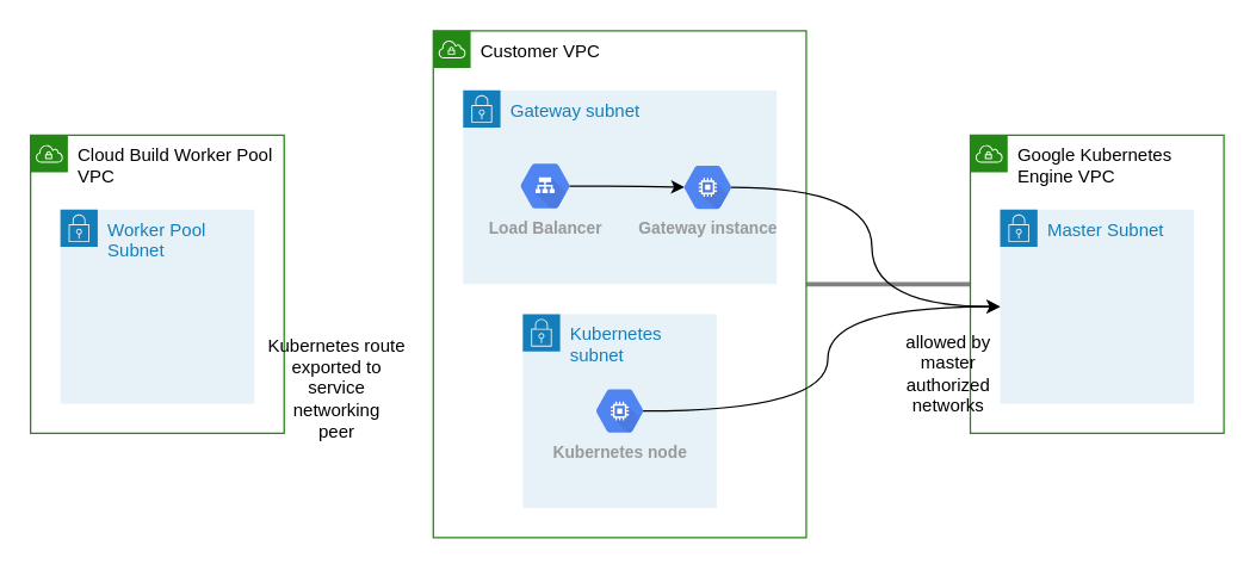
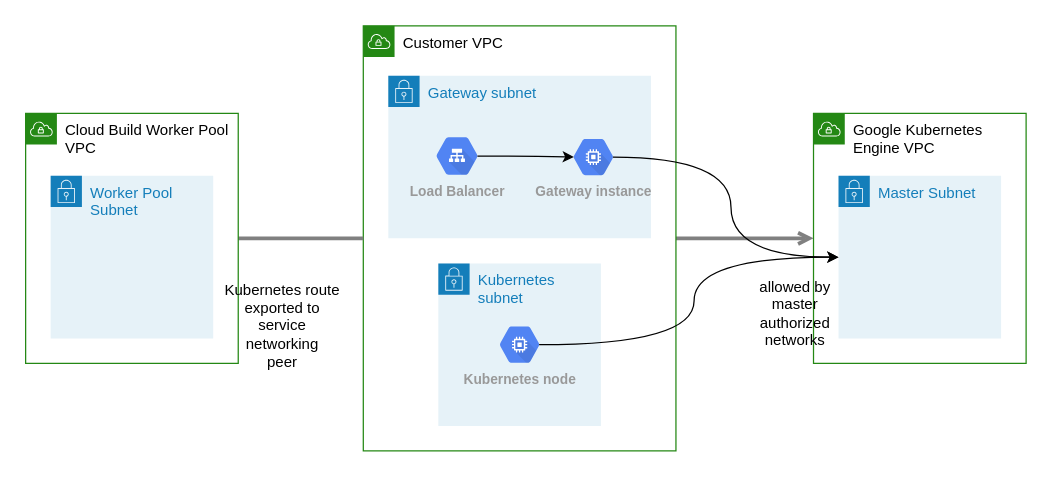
  <mxCell id="0" />
  <mxCell id="1" parent="0" />
- <mxCell id="2" style="edgeStyle=none;rounded=0;orthogonalLoop=1;jettySize=auto;html=1;exitX=1;exitY=0.5;exitDx=0;exitDy=0;entryX=0;entryY=0.5;entryDx=0;entryDy=0;fontColor=#000000;endArrow=none;endFill=0;strokeColor=#808080;strokeWidth=3;" parent="1" source="3" target="13" edge="1"><mxGeometry relative="1" as="geometry" /></mxCell>
+ <mxCell id="2" style="edgeStyle=none;rounded=0;orthogonalLoop=1;jettySize=auto;html=1;exitX=1;exitY=0.5;exitDx=0;exitDy=0;entryX=0;entryY=0.5;entryDx=0;entryDy=0;fontColor=#000000;endArrow=open;endFill=0;strokeColor=#808080;strokeWidth=3;" parent="1" source="3" target="13" edge="1"><mxGeometry relative="1" as="geometry" /></mxCell>
  <mxCell id="3" value="Customer VPC" style="points=[[0,0],[0.25,0],[0.5,0],[0.75,0],[1,0],[1,0.25],[1,0.5],[1,0.75],[1,1],[0.75,1],[0.5,1],[0.25,1],[0,1],[0,0.75],[0,0.5],[0,0.25]];outlineConnect=0;gradientColor=none;html=1;whiteSpace=wrap;fontSize=12;fontStyle=0;container=1;pointerEvents=0;collapsible=0;recursiveResize=0;shape=mxgraph.aws4.group;grIcon=mxgraph.aws4.group_vpc;strokeColor=#248814;fillColor=none;verticalAlign=top;align=left;spacingLeft=30;fontColor=#000000;dashed=0;" parent="1" vertex="1"><mxGeometry x="290" y="20" width="250" height="340" as="geometry" /></mxCell>
  <mxCell id="4" value="Gateway subnet" style="points=[[0,0],[0.25,0],[0.5,0],[0.75,0],[1,0],[1,0.25],[1,0.5],[1,0.75],[1,1],[0.75,1],[0.5,1],[0.25,1],[0,1],[0,0.75],[0,0.5],[0,0.25]];outlineConnect=0;gradientColor=none;html=1;whiteSpace=wrap;fontSize=12;fontStyle=0;container=1;pointerEvents=0;collapsible=0;recursiveResize=0;shape=mxgraph.aws4.group;grIcon=mxgraph.aws4.group_security_group;grStroke=0;strokeColor=#147EBA;fillColor=#E6F2F8;verticalAlign=top;align=left;spacingLeft=30;fontColor=#147EBA;dashed=0;" parent="3" vertex="1"><mxGeometry x="20" y="40" width="210" height="130" as="geometry" /></mxCell>
  <mxCell id="5" value="Gateway instance" style="sketch=0;html=1;fillColor=#5184F3;strokeColor=none;verticalAlign=top;labelPosition=center;verticalLabelPosition=bottom;align=center;spacingTop=-6;fontSize=11;fontStyle=1;fontColor=#999999;shape=mxgraph.gcp2.hexIcon;prIcon=compute_engine" parent="4" vertex="1"><mxGeometry x="140" y="43.72" width="48" height="42.55" as="geometry" /></mxCell>
  <mxCell id="6" style="edgeStyle=orthogonalEdgeStyle;curved=1;rounded=0;orthogonalLoop=1;jettySize=auto;html=1;exitX=0.825;exitY=0.5;exitDx=0;exitDy=0;exitPerimeter=0;entryX=0.175;entryY=0.5;entryDx=0;entryDy=0;entryPerimeter=0;fontColor=#000000;" parent="4" source="7" target="5" edge="1"><mxGeometry relative="1" as="geometry" /></mxCell>
  <mxCell id="7" value="Load Balancer" style="sketch=0;html=1;fillColor=#5184F3;strokeColor=none;verticalAlign=top;labelPosition=center;verticalLabelPosition=bottom;align=center;spacingTop=-6;fontSize=11;fontStyle=1;fontColor=#999999;shape=mxgraph.gcp2.hexIcon;prIcon=cloud_load_balancing" parent="4" vertex="1"><mxGeometry x="30" y="42.02" width="49.92" height="44.25" as="geometry" /></mxCell>
  <mxCell id="8" value="Kubernetes subnet" style="points=[[0,0],[0.25,0],[0.5,0],[0.75,0],[1,0],[1,0.25],[1,0.5],[1,0.75],[1,1],[0.75,1],[0.5,1],[0.25,1],[0,1],[0,0.75],[0,0.5],[0,0.25]];outlineConnect=0;gradientColor=none;html=1;whiteSpace=wrap;fontSize=12;fontStyle=0;container=1;pointerEvents=0;collapsible=0;recursiveResize=0;shape=mxgraph.aws4.group;grIcon=mxgraph.aws4.group_security_group;grStroke=0;strokeColor=#147EBA;fillColor=#E6F2F8;verticalAlign=top;align=left;spacingLeft=30;fontColor=#147EBA;dashed=0;" parent="3" vertex="1"><mxGeometry x="60" y="190" width="130" height="130" as="geometry" /></mxCell>
  <mxCell id="9" value="Kubernetes node" style="sketch=0;html=1;fillColor=#5184F3;strokeColor=none;verticalAlign=top;labelPosition=center;verticalLabelPosition=bottom;align=center;spacingTop=-6;fontSize=11;fontStyle=1;fontColor=#999999;shape=mxgraph.gcp2.hexIcon;prIcon=compute_engine" parent="8" vertex="1"><mxGeometry x="41" y="43.73" width="48" height="42.55" as="geometry" /></mxCell>
+ <mxCell id="10" style="rounded=0;orthogonalLoop=1;jettySize=auto;html=1;exitX=1;exitY=0.5;exitDx=0;exitDy=0;entryX=0;entryY=0.5;entryDx=0;entryDy=0;fontColor=#000000;endArrow=none;endFill=0;strokeColor=#808080;strokeWidth=3;" parent="1" source="11" target="3" edge="1"><mxGeometry relative="1" as="geometry" /></mxCell>
  <mxCell id="11" value="Cloud Build Worker Pool VPC" style="points=[[0,0],[0.25,0],[0.5,0],[0.75,0],[1,0],[1,0.25],[1,0.5],[1,0.75],[1,1],[0.75,1],[0.5,1],[0.25,1],[0,1],[0,0.75],[0,0.5],[0,0.25]];outlineConnect=0;gradientColor=none;html=1;whiteSpace=wrap;fontSize=12;fontStyle=0;container=1;pointerEvents=0;collapsible=0;recursiveResize=0;shape=mxgraph.aws4.group;grIcon=mxgraph.aws4.group_vpc;strokeColor=#248814;fillColor=none;verticalAlign=top;align=left;spacingLeft=30;fontColor=#000000;dashed=0;" parent="1" vertex="1"><mxGeometry x="20" y="90" width="170" height="200" as="geometry" /></mxCell>
  <mxCell id="12" value="Worker Pool Subnet" style="points=[[0,0],[0.25,0],[0.5,0],[0.75,0],[1,0],[1,0.25],[1,0.5],[1,0.75],[1,1],[0.75,1],[0.5,1],[0.25,1],[0,1],[0,0.75],[0,0.5],[0,0.25]];outlineConnect=0;gradientColor=none;html=1;whiteSpace=wrap;fontSize=12;fontStyle=0;container=1;pointerEvents=0;collapsible=0;recursiveResize=0;shape=mxgraph.aws4.group;grIcon=mxgraph.aws4.group_security_group;grStroke=0;strokeColor=#147EBA;fillColor=#E6F2F8;verticalAlign=top;align=left;spacingLeft=30;fontColor=#147EBA;dashed=0;" parent="11" vertex="1"><mxGeometry x="20" y="50" width="130" height="130" as="geometry" /></mxCell>
  <mxCell id="13" value="Google Kubernetes Engine VPC" style="points=[[0,0],[0.25,0],[0.5,0],[0.75,0],[1,0],[1,0.25],[1,0.5],[1,0.75],[1,1],[0.75,1],[0.5,1],[0.25,1],[0,1],[0,0.75],[0,0.5],[0,0.25]];outlineConnect=0;gradientColor=none;html=1;whiteSpace=wrap;fontSize=12;fontStyle=0;container=1;pointerEvents=0;collapsible=0;recursiveResize=0;shape=mxgraph.aws4.group;grIcon=mxgraph.aws4.group_vpc;strokeColor=#248814;fillColor=none;verticalAlign=top;align=left;spacingLeft=30;fontColor=#000000;dashed=0;" parent="1" vertex="1"><mxGeometry x="650" y="90" width="170" height="200" as="geometry" /></mxCell>
  <mxCell id="14" value="Master Subnet" style="points=[[0,0],[0.25,0],[0.5,0],[0.75,0],[1,0],[1,0.25],[1,0.5],[1,0.75],[1,1],[0.75,1],[0.5,1],[0.25,1],[0,1],[0,0.75],[0,0.5],[0,0.25]];outlineConnect=0;gradientColor=none;html=1;whiteSpace=wrap;fontSize=12;fontStyle=0;container=1;pointerEvents=0;collapsible=0;recursiveResize=0;shape=mxgraph.aws4.group;grIcon=mxgraph.aws4.group_security_group;grStroke=0;strokeColor=#147EBA;fillColor=#E6F2F8;verticalAlign=top;align=left;spacingLeft=30;fontColor=#147EBA;dashed=0;" parent="13" vertex="1"><mxGeometry x="20" y="50" width="130" height="130" as="geometry" /></mxCell>
  <mxCell id="15" style="edgeStyle=orthogonalEdgeStyle;rounded=0;orthogonalLoop=1;jettySize=auto;html=1;exitX=0.825;exitY=0.5;exitDx=0;exitDy=0;entryX=0;entryY=0.5;entryDx=0;entryDy=0;fontColor=#000000;curved=1;exitPerimeter=0;" parent="1" source="5" target="14" edge="1"><mxGeometry relative="1" as="geometry" /></mxCell>
  <mxCell id="16" style="edgeStyle=orthogonalEdgeStyle;curved=1;rounded=0;orthogonalLoop=1;jettySize=auto;html=1;exitX=0.825;exitY=0.5;exitDx=0;exitDy=0;entryX=0;entryY=0.5;entryDx=0;entryDy=0;fontColor=#000000;exitPerimeter=0;" parent="1" source="9" target="14" edge="1"><mxGeometry relative="1" as="geometry" /></mxCell>
  <mxCell id="17" value="allowed by&lt;br&gt;master&lt;br&gt;authorized&lt;br&gt;networks" style="text;html=1;align=center;verticalAlign=middle;resizable=0;points=[];autosize=1;strokeColor=none;fillColor=none;fontColor=#000000;" parent="1" vertex="1"><mxGeometry x="600" y="220" width="70" height="60" as="geometry" /></mxCell>
  <mxCell id="18" value="Kubernetes route&lt;br&gt;exported to&lt;br&gt;service&lt;br&gt;networking&lt;br&gt;peer" style="text;html=1;align=center;verticalAlign=middle;resizable=0;points=[];autosize=1;strokeColor=none;fillColor=none;fontColor=#000000;" parent="1" vertex="1"><mxGeometry x="170" y="220" width="110" height="80" as="geometry" /></mxCell>
